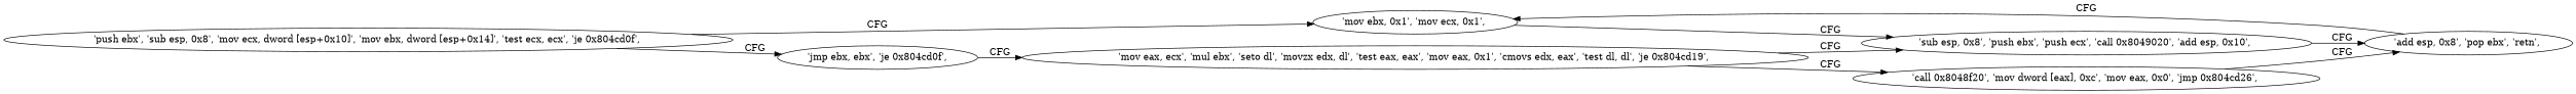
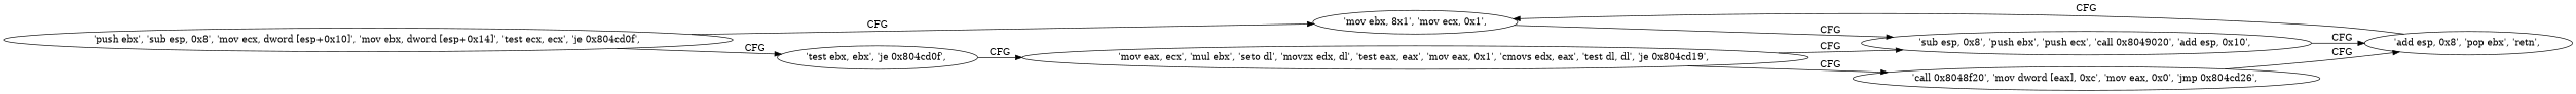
  digraph {
    rankdir=LR
    n1 [label="'push ebx', 'sub esp, 0x8', 'mov ecx, dword [esp+0x10]', 'mov ebx, dword [esp+0x14]', 'test ecx, ecx', 'je 0x804cd0f', "]
-   n2 [label="'mov ebx, 0x1', 'mov ecx, 0x1', "]
-   n3 [label="'jmp ebx, ebx', 'je 0x804cd0f',"]
+   n2 [label="'mov ebx, 8x1', 'mov ecx, 0x1',"]
+   n3 [label="'test ebx, ebx', 'je 0x804cd0f', "]
    n4 [label="'sub esp, 0x8', 'push ebx', 'push ecx', 'call 0x8049020', 'add esp, 0x10', "]
    n5 [label="'mov eax, ecx', 'mul ebx', 'seto dl', 'movzx edx, dl', 'test eax, eax', 'mov eax, 0x1', 'cmovs edx, eax', 'test dl, dl', 'je 0x804cd19', "]
    n6 [label="'add esp, 0x8', 'pop ebx', 'retn', "]
    n7 [label="'call 0x8048f20', 'mov dword [eax], 0xc', 'mov eax, 0x0', 'jmp 0x804cd26', "]
    n1 -> n2 [label=CFG]
    n1 -> n3 [label=CFG]
    n2 -> n4 [label=CFG]
    n3 -> n5 [label=CFG]
    n4 -> n6 [label=CFG]
    n5 -> n4 [label=CFG]
    n5 -> n7 [label=CFG]
    n6 -> n2 [label=CFG]
    n7 -> n6 [label=CFG]
  }
